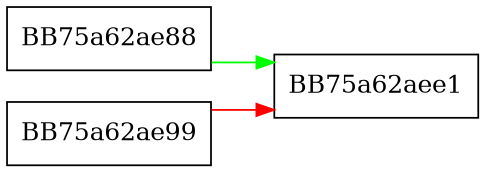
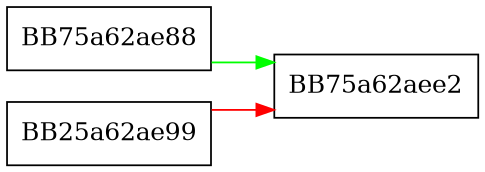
  digraph {
    rankdir=LR
    splines=ortho
    node [shape=box]
    BB75a62ae88
-   BB75a62aee2 [label=BB75a62aee1]
-   BB75a62ae99
+   BB75a62aee2
+   BB75a62ae99 [label=BB25a62ae99]
    BB75a62ae88 -> BB75a62aee2 [color=green]
    BB75a62ae99 -> BB75a62aee2 [color=red]
  }
